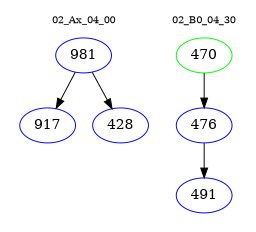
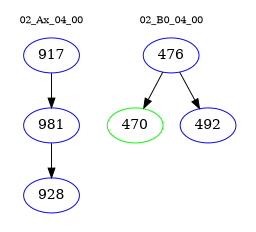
  digraph {
    node [color=blue]
    edge [color=black]
    n1 [label=917]
    n2 [label=981]
-   n3 [label=428]
+   n3 [label=928]
    n4 [color=green label=470]
    n5 [label=476]
-   n6 [label=491]
+   n6 [label=492]
    subgraph cluster_1 {
      color=white
      fontsize=10
      label="02_Ax_04_00"
      n1
      n2
      n3
    }
    subgraph cluster_2 {
      color=white
      fontsize=10
-     label="02_B0_04_30"
+     label="02_B0_04_00"
      n4
      n5
      n6
    }
-   n2 -> n1
+   n1 -> n2
    n2 -> n3
-   n4 -> n5
+   n5 -> n4
    n5 -> n6
  }
